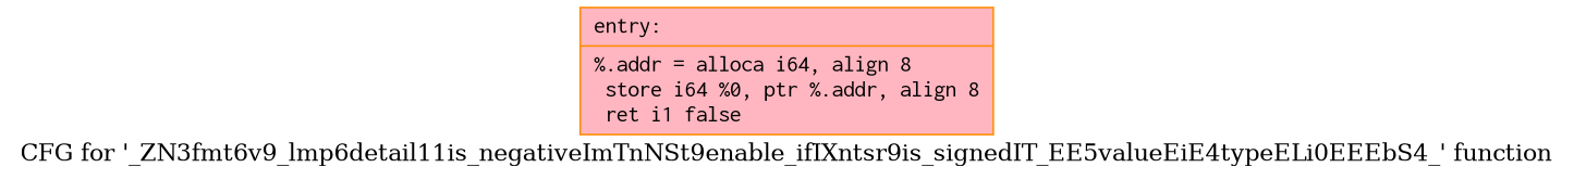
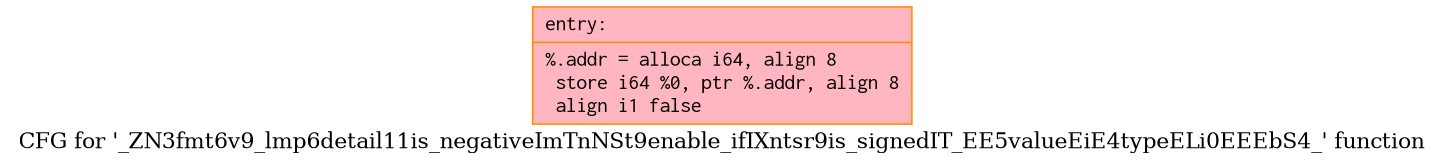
  digraph {
    label="CFG for '_ZN3fmt6v9_lmp6detail11is_negativeImTnNSt9enable_ifIXntsr9is_signedIT_EE5valueEiE4typeELi0EEEbS4_' function"
-   n1 [color=darkorange fillcolor=lightpink fontname=Courier label="{entry:\l|  %.addr = alloca i64, align 8\l  store i64 %0, ptr %.addr, align 8\l  ret i1 false\l}" shape=record style=filled]
+   n1 [color=darkorange fillcolor=lightpink fontname=Courier label="{entry:\l|  %.addr = alloca i64, align 8\l  store i64 %0, ptr %.addr, align 8\l  align i1 false\l}" shape=record style=filled]
  }
